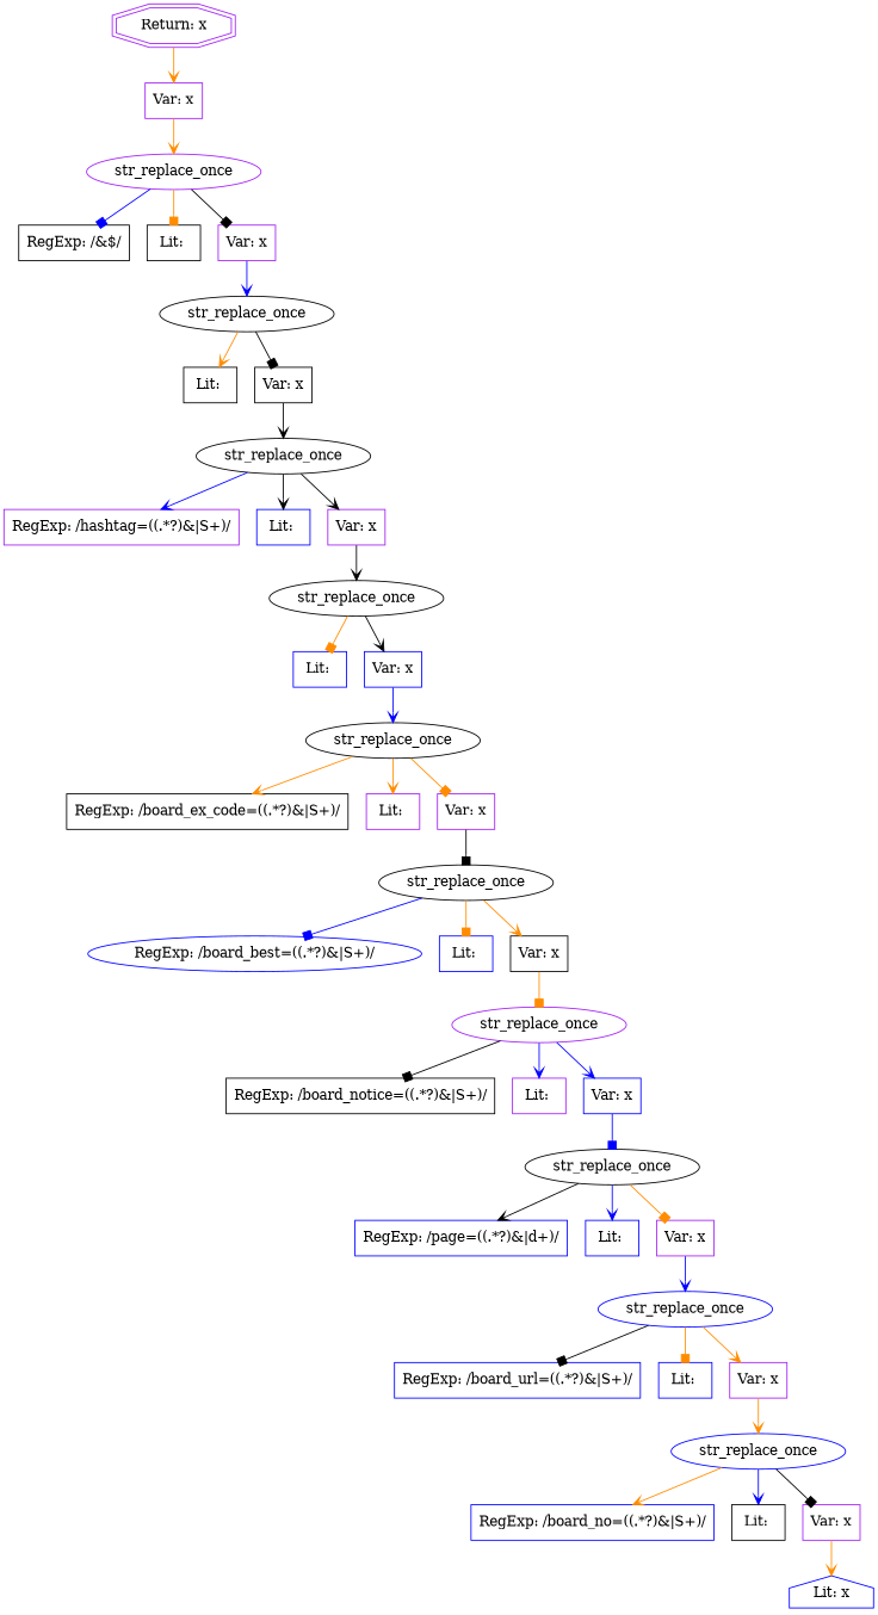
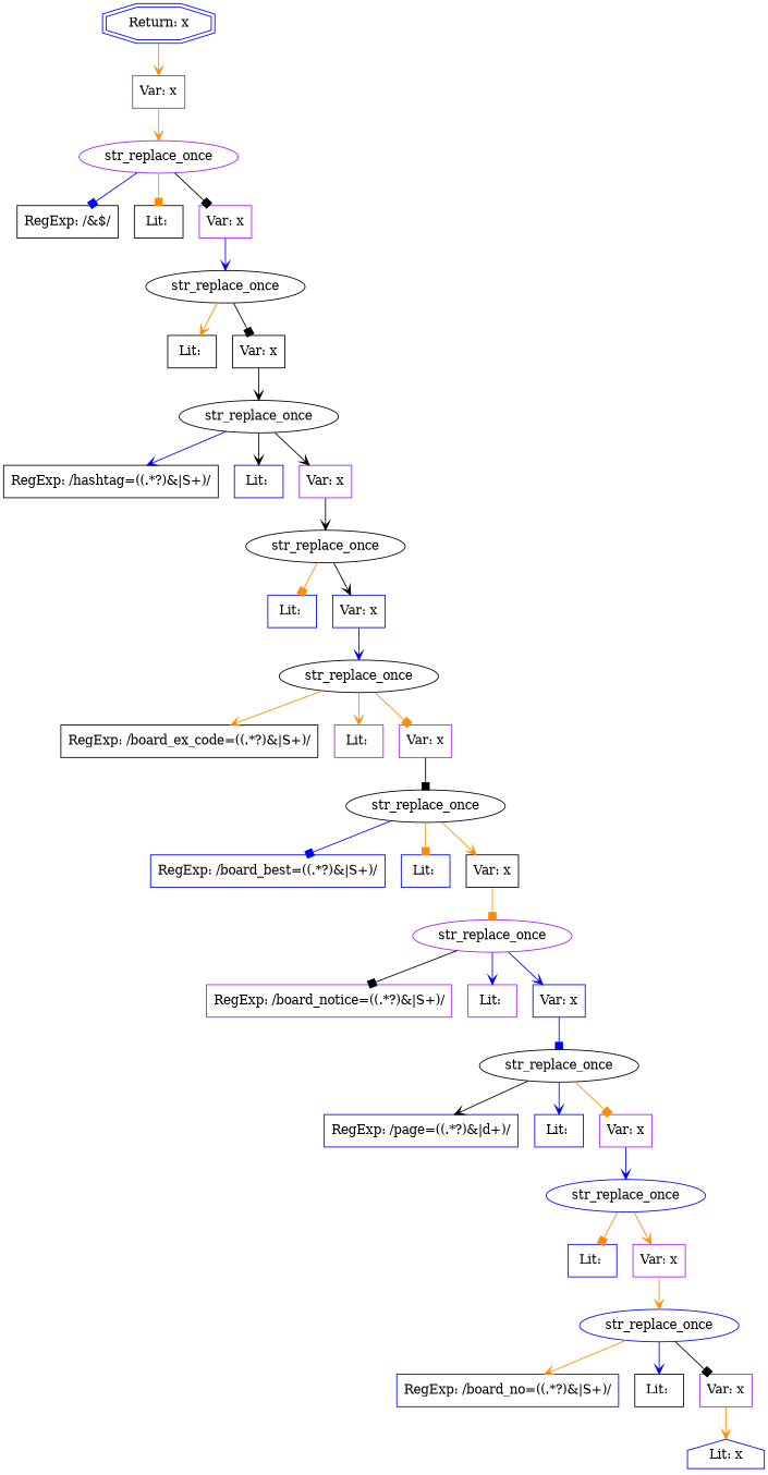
  digraph {
    node [color=blue shape=box]
    edge [arrowhead=vee color=darkorange]
    n1 [label="Lit: x" shape=house]
    n2 [label=str_replace_once shape=ellipse]
    n3 [label="RegExp: /board_no=((.*?)&|\S+)/"]
    n4 [color=black label="Lit: "]
    n5 [color=purple label="Var: x"]
    n6 [label=str_replace_once shape=ellipse]
-   n7 [label="RegExp: /board_url=((.*?)&|\S+)/"]
    n8 [label="Lit: "]
    n9 [color=purple label="Var: x"]
    n10 [color=black label=str_replace_once shape=ellipse]
    n11 [label="RegExp: /page=((.*?)&|\d+)/"]
    n12 [label="Lit: "]
    n13 [color=purple label="Var: x"]
    n14 [color=purple label=str_replace_once shape=ellipse]
-   n15 [color=black label="RegExp: /board_notice=((.*?)&|\S+)/"]
+   n15 [color=purple label="RegExp: /board_notice=((.*?)&|\S+)/"]
    n16 [color=purple label="Lit: "]
    n17 [label="Var: x"]
    n18 [color=black label=str_replace_once shape=ellipse]
-   n19 [label="RegExp: /board_best=((.*?)&|\S+)/" shape=ellipse]
+   n19 [label="RegExp: /board_best=((.*?)&|\S+)/"]
    n20 [label="Lit: "]
    n21 [color=black label="Var: x"]
    n22 [color=black label=str_replace_once shape=ellipse]
    n23 [color=black label="RegExp: /board_ex_code=((.*?)&|\S+)/"]
    n24 [color=purple label="Lit: "]
    n25 [color=purple label="Var: x"]
    n26 [color=black label=str_replace_once shape=ellipse]
    n27 [label="Lit: "]
    n28 [label="Var: x"]
    n29 [color=black label=str_replace_once shape=ellipse]
-   n30 [color=purple label="RegExp: /hashtag=((.*?)&|\S+)/"]
+   n30 [color=black label="RegExp: /hashtag=((.*?)&|\S+)/"]
    n31 [label="Lit: "]
    n32 [color=purple label="Var: x"]
    n33 [color=black label=str_replace_once shape=ellipse]
    n34 [color=black label="Lit: "]
    n35 [color=black label="Var: x"]
    n36 [color=purple label=str_replace_once shape=ellipse]
    n37 [color=black label="RegExp: /\&$/"]
    n38 [color=black label="Lit: "]
    n39 [color=purple label="Var: x"]
    n40 [color=purple label="Var: x"]
-   n41 [color=purple label="Return: x" shape=doubleoctagon]
+   n41 [label="Return: x" shape=doubleoctagon]
    n2 -> n3
    n2 -> n4 [color=blue]
    n2 -> n5 [arrowhead=box color=black]
    n5 -> n1
-   n6 -> n7 [arrowhead=box color=black]
    n6 -> n8 [arrowhead=box]
    n6 -> n9
    n9 -> n2
    n10 -> n11 [color=black]
    n10 -> n12 [color=blue]
    n10 -> n13 [arrowhead=box]
    n13 -> n6 [color=blue]
    n14 -> n15 [arrowhead=box color=black]
    n14 -> n16 [color=blue]
    n14 -> n17 [color=blue]
    n17 -> n10 [arrowhead=box color=blue]
    n18 -> n19 [arrowhead=box color=blue]
    n18 -> n20 [arrowhead=box]
    n18 -> n21
    n21 -> n14 [arrowhead=box]
    n22 -> n23
    n22 -> n24
    n22 -> n25 [arrowhead=box]
    n25 -> n18 [arrowhead=box color=black]
    n26 -> n27 [arrowhead=box]
    n26 -> n28 [color=black]
    n28 -> n22 [color=blue]
    n29 -> n30 [color=blue]
    n29 -> n31 [color=black]
    n29 -> n32 [color=black]
    n32 -> n26 [color=black]
    n33 -> n34
    n33 -> n35 [arrowhead=box color=black]
    n35 -> n29 [color=black]
    n36 -> n37 [arrowhead=box color=blue]
    n36 -> n38 [arrowhead=box]
    n36 -> n39 [arrowhead=box color=black]
    n39 -> n33 [color=blue]
    n40 -> n36
    n41 -> n40
  }
